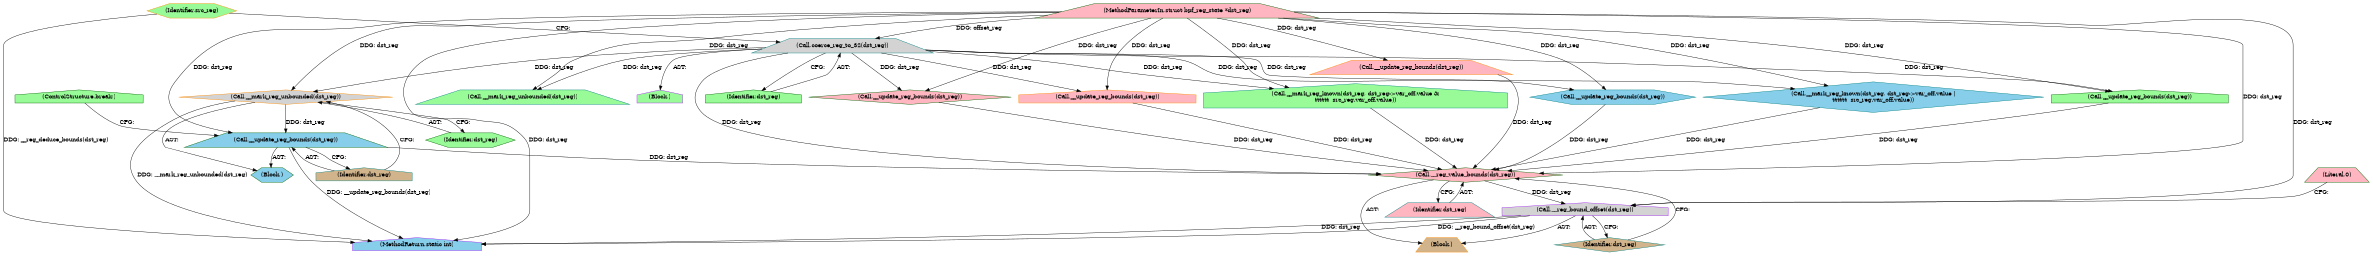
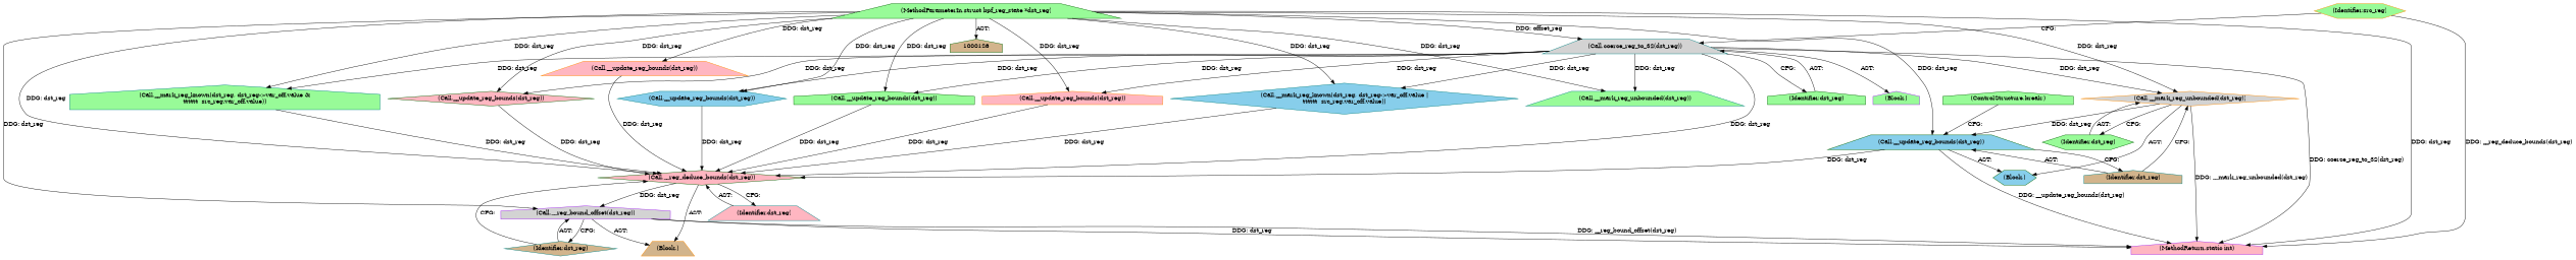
  digraph {
    node [color=darkgreen fillcolor=palegreen shape=house style=filled]
    n1 [color=darkorange fillcolor=lightgrey label="(Call,__mark_reg_unbounded(dst_reg))" shape=diamond]
    n2 [fillcolor=skyblue label="(Call,__update_reg_bounds(dst_reg))" shape=trapezium]
    n3 [label="(Identifier,dst_reg)" shape=hexagon]
-   n4 [color=purple fillcolor=skyblue label="(MethodReturn,static int)"]
+   n4 [color=purple fillcolor=lightpink label="(MethodReturn,static int)"]
    n5 [fillcolor=skyblue label="(Block,)" shape=hexagon]
-   n6 [fillcolor=lightpink label="(Call,__reg_value_bounds(dst_reg))" shape=diamond]
+   n6 [fillcolor=lightpink label="(Call,__reg_deduce_bounds(dst_reg))" shape=diamond]
    n7 [color=teal fillcolor=tan label="(Identifier,dst_reg)"]
    n8 [color=teal fillcolor=lightgrey label="(Call,coerce_reg_to_32(dst_reg))" shape=trapezium]
    n9 [color=darkorange fillcolor=lightpink label="(Call,__update_reg_bounds(dst_reg))"]
    n10 [color=teal label="(Call,__mark_reg_known(dst_reg, dst_reg->var_off.value &\n\t\t\t\t\t\t  src_reg.var_off.value))"]
    n11 [label="(Identifier,dst_reg)"]
    n12 [fillcolor=lightpink label="(Call,__update_reg_bounds(dst_reg))" shape=diamond]
    n13 [color=teal label="(Call,__mark_reg_unbounded(dst_reg))" shape=trapezium]
    n14 [color=teal fillcolor=skyblue label="(Call,__update_reg_bounds(dst_reg))" shape=hexagon]
    n15 [color=purple label="(Block,)"]
    n16 [color=teal fillcolor=skyblue label="(Call,__mark_reg_known(dst_reg, dst_reg->var_off.value |\n\t\t\t\t\t\t  src_reg.var_off.value))" shape=diamond]
    n17 [label="(Call,__update_reg_bounds(dst_reg))"]
    n18 [color=purple fillcolor=lightgrey label="(Call,__reg_bound_offset(dst_reg))"]
    n19 [color=darkorange fillcolor=tan label="(Block,)" shape=trapezium]
    n20 [color=teal fillcolor=lightpink label="(Identifier,dst_reg)" shape=trapezium]
-   n21 [fillcolor=lightpink label="(MethodParameterIn,struct bpf_reg_state *dst_reg)" shape=trapezium]
+   n21 [label="(MethodParameterIn,struct bpf_reg_state *dst_reg)" shape=trapezium]
    n22 [color=darkorange fillcolor=lightpink label="(Call,__update_reg_bounds(dst_reg))" shape=trapezium]
+   1000126 [fillcolor=tan]
    n24 [color=teal fillcolor=tan label="(Identifier,dst_reg)" shape=diamond]
    n25 [label="(ControlStructure,break;)"]
    n26 [color=darkorange label="(Identifier,src_reg)" shape=hexagon]
-   n27 [fillcolor=lightpink label="(Literal,0)" shape=trapezium]
    n1 -> n2 [label="DDG: dst_reg"]
    n1 -> n3 [label="CFG: "]
    n1 -> n4 [label="DDG: __mark_reg_unbounded(dst_reg)"]
    n1 -> n5 [label="AST: "]
    n2 -> n4 [label="DDG: __update_reg_bounds(dst_reg)"]
    n2 -> n5 [label="AST: "]
    n2 -> n6 [label="DDG: dst_reg"]
    n2 -> n7 [label="CFG: "]
    n3 -> n1 [label="AST: "]
    n6 -> n18 [label="DDG: dst_reg"]
    n6 -> n19 [label="AST: "]
    n6 -> n20 [label="CFG: "]
    n7 -> n1 [label="CFG: "]
    n7 -> n2 [label="AST: "]
    n8 -> n1 [label="DDG: dst_reg"]
+   n8 -> n4 [label="DDG: coerce_reg_to_32(dst_reg)"]
    n8 -> n6 [label="DDG: dst_reg"]
    n8 -> n9 [label="DDG: dst_reg"]
    n8 -> n10 [label="DDG: dst_reg"]
    n8 -> n11 [label="CFG: "]
    n8 -> n12 [label="DDG: dst_reg"]
    n8 -> n13 [label="DDG: dst_reg"]
    n8 -> n14 [label="DDG: dst_reg"]
    n8 -> n15 [label="AST: "]
    n8 -> n16 [label="DDG: dst_reg"]
    n8 -> n17 [label="DDG: dst_reg"]
    n9 -> n6 [label="DDG: dst_reg"]
    n10 -> n6 [label="DDG: dst_reg"]
    n11 -> n8 [label="AST: "]
    n12 -> n6 [label="DDG: dst_reg"]
    n14 -> n6 [label="DDG: dst_reg"]
    n16 -> n6 [label="DDG: dst_reg"]
    n17 -> n6 [label="DDG: dst_reg"]
    n18 -> n4 [label="DDG: dst_reg"]
    n18 -> n4 [label="DDG: __reg_bound_offset(dst_reg)"]
    n18 -> n19 [label="AST: "]
    n18 -> n24 [label="CFG: "]
    n20 -> n6 [label="AST: "]
    n21 -> n1 [label="DDG: dst_reg"]
    n21 -> n2 [label="DDG: dst_reg"]
    n21 -> n4 [label="DDG: dst_reg"]
    n21 -> n6 [label="DDG: dst_reg"]
    n21 -> n8 [label="DDG: offset_reg"]
    n21 -> n9 [label="DDG: dst_reg"]
    n21 -> n10 [label="DDG: dst_reg"]
    n21 -> n12 [label="DDG: dst_reg"]
    n21 -> n13 [label="DDG: dst_reg"]
    n21 -> n14 [label="DDG: dst_reg"]
    n21 -> n16 [label="DDG: dst_reg"]
    n21 -> n17 [label="DDG: dst_reg"]
    n21 -> n18 [label="DDG: dst_reg"]
    n21 -> n22 [label="DDG: dst_reg"]
+   n21 -> 1000126 [label="AST: "]
    n22 -> n6 [label="DDG: dst_reg"]
    n24 -> n6 [label="CFG: "]
    n24 -> n18 [label="AST: "]
    n25 -> n2 [label="CFG: "]
    n26 -> n4 [label="DDG: __reg_deduce_bounds(dst_reg)"]
    n26 -> n8 [label="CFG: "]
-   n27 -> n18 [label="CFG: "]
  }
